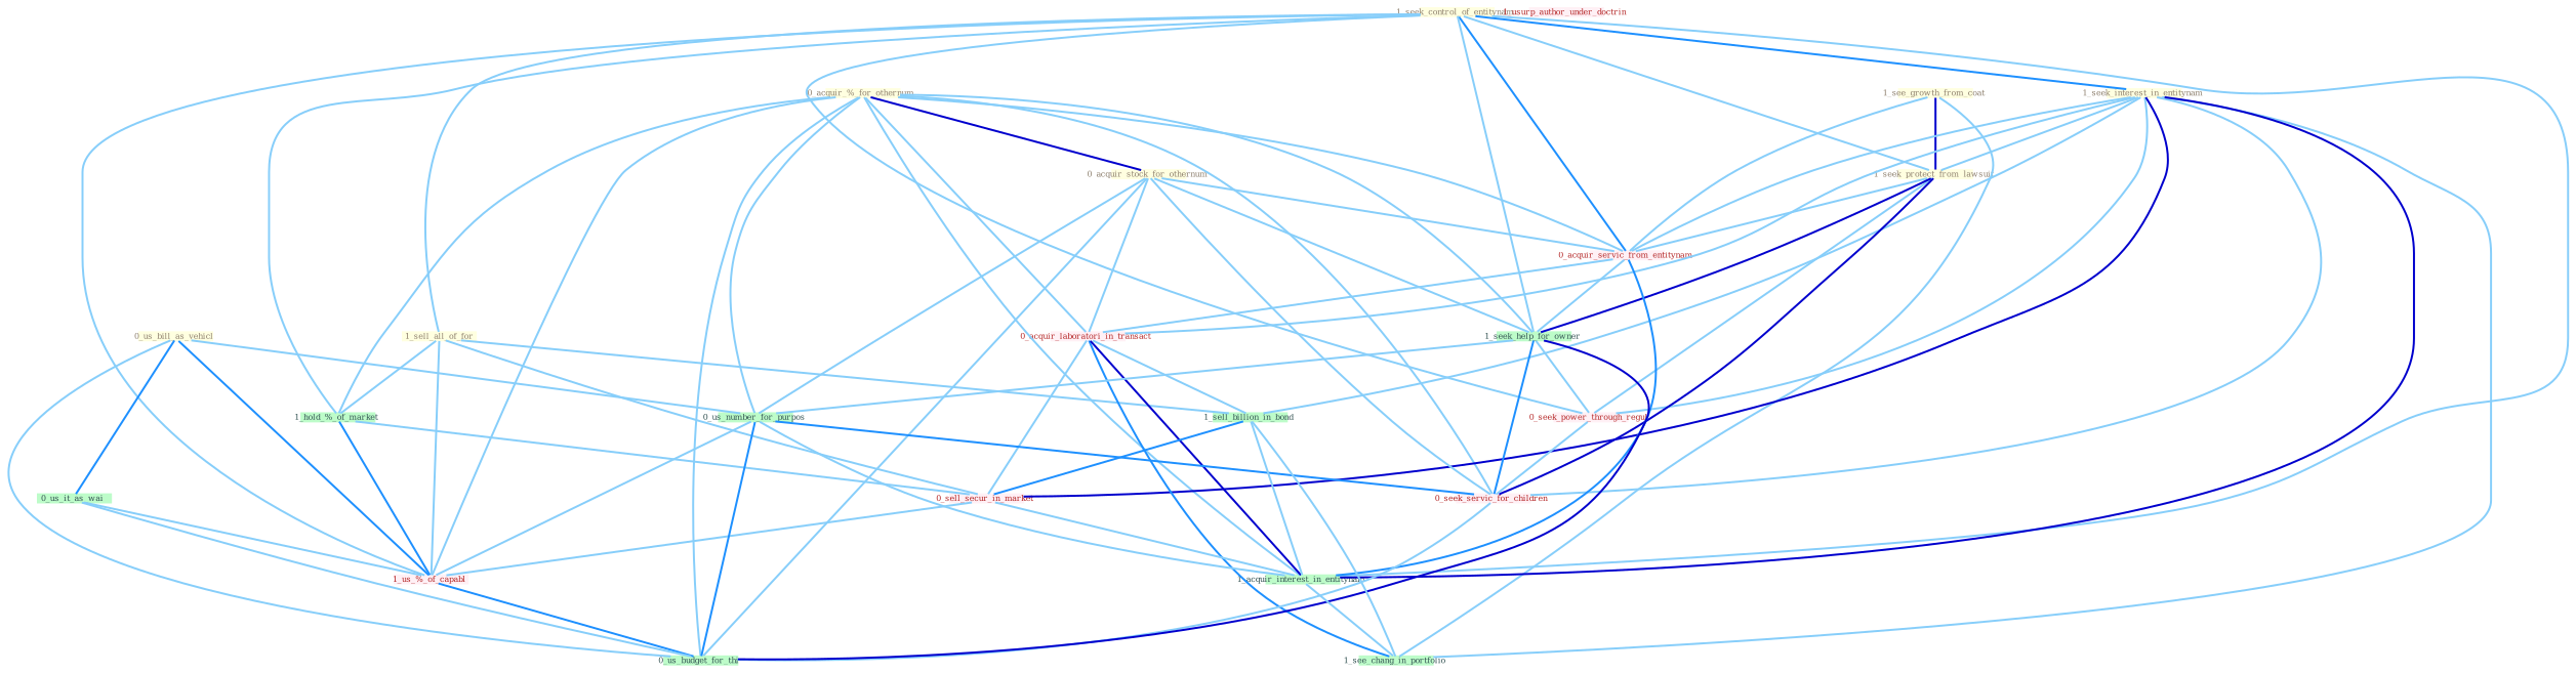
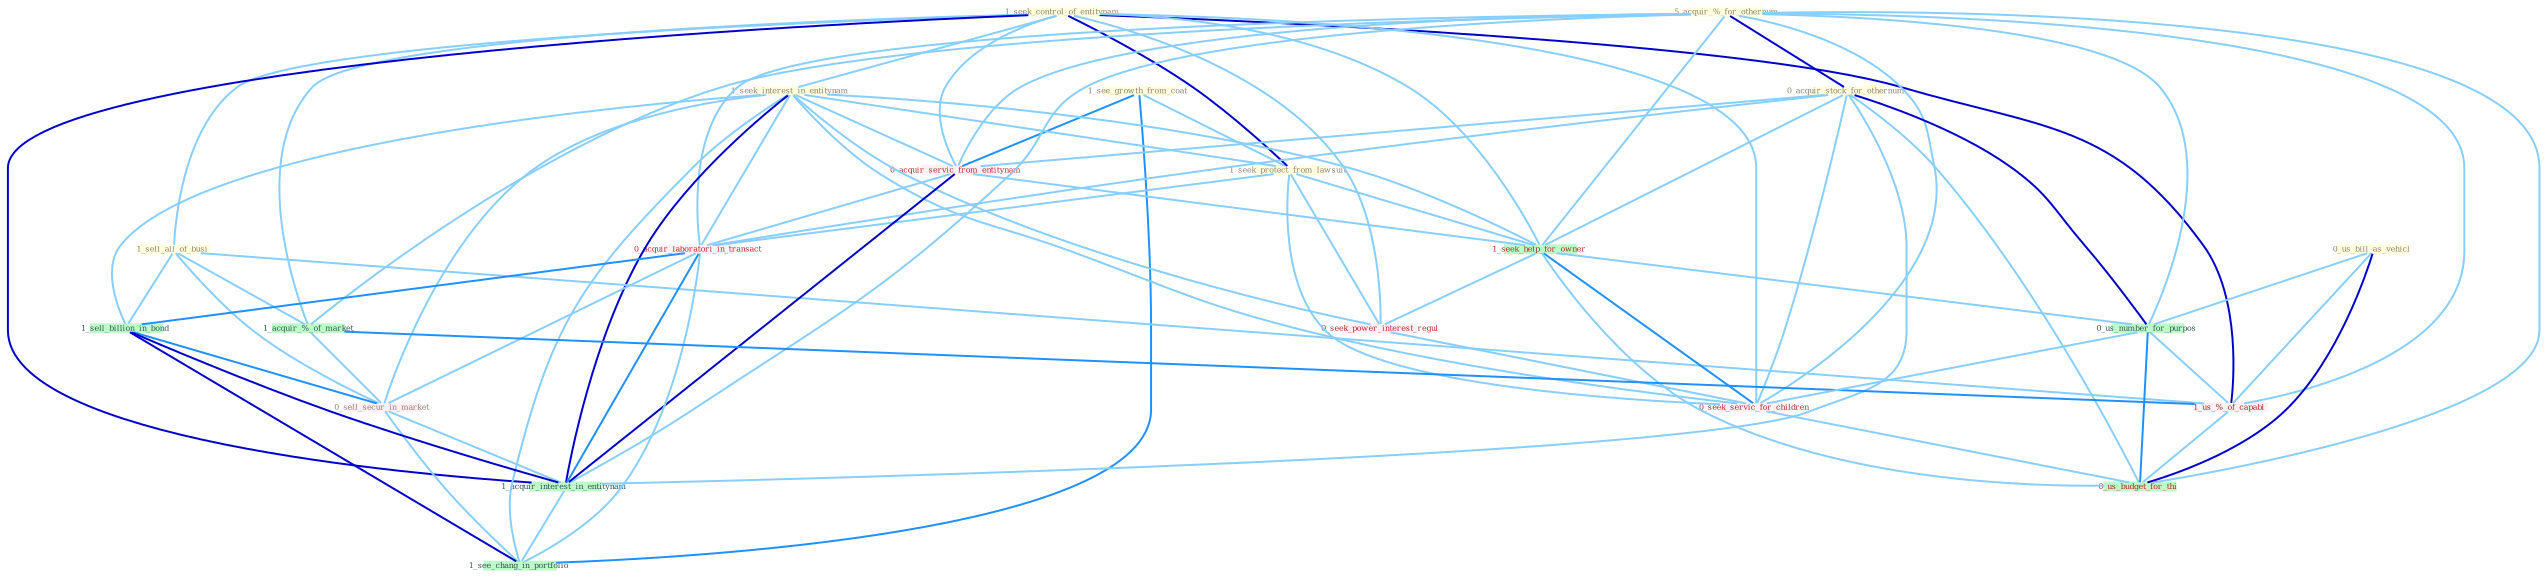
  graph {
    node [color="#ffffe0" fixedsize=true fontcolor="#8b7d6b" fontsize=4 shape=polygon style=filled]
    edge [color="#87cefa" w=1]
    "1_see_growth_from_coat " [height=.06 width=.5]
    "1_seek_control_of_entitynam " [height=.06 width=.5]
-   "0_acquir_%_for_othernum " [height=.06 width=.5]
+   "0_acquir_%_for_othernum " [height=.06 width=.5 label="5_acquir_%_for_othernum"]
    "1_seek_interest_in_entitynam " [height=.06 width=.5]
    "0_acquir_stock_for_othernum " [height=.06 width=.5]
-   "1_sell_all_of_busi " [height=.06 width=.5 label="1_sell_all_of_for"]
+   "1_sell_all_of_busi " [height=.06 width=.5]
    "0_us_bill_as_vehicl " [height=.06 width=.5]
    "1_seek_protect_from_lawsuit " [height=.06 width=.5]
    "0_acquir_servic_from_entitynam " [color="#fff0f5" fontcolor="#b22222" height=.06 width=.5]
-   "0_seek_power_through_regul " [color="#fff0f5" fontcolor="#b22222" height=.06 width=.5]
+   "0_seek_power_through_regul " [color="#fff0f5" fontcolor="#b22222" height=.06 width=.5 label="0_seek_power_interest_regul"]
    "0_acquir_laboratori_in_transact " [color="#fff0f5" fontcolor="#b22222" height=.06 width=.5]
-   "1_usurp_author_under_doctrin " [color="#fff0f5" fontcolor="#b22222" height=.06 width=.5]
    "1_us_%_of_capabl " [color="#fff0f5" fontcolor="#b22222" height=.06 width=.5]
-   "0_sell_secur_in_market " [color="#fff0f5" fontcolor="#b22222" height=.06 width=.5]
+   "0_sell_secur_in_market " [color="#fff0f5" height=.06 width=.5]
    "0_seek_servic_for_children " [color="#fff0f5" fontcolor="#b22222" height=.06 width=.5]
    "1_see_chang_in_portfolio " [color="#BDFCC9" fontcolor="#2f4f4f" height=.06 width=.5]
-   "1_seek_help_for_owner " [color="#BDFCC9" fontcolor="#2f4f4f" height=.06 width=.5]
-   "1_hold_%_of_market " [color="#BDFCC9" fontcolor="#2f4f4f" height=.06 width=.5]
+   "1_seek_help_for_owner " [color="#BDFCC9" fontcolor="#b22222" height=.06 width=.5]
+   "1_hold_%_of_market " [color="#BDFCC9" fontcolor="#2f4f4f" height=.06 width=.5 label="1_acquir_%_of_market"]
    "1_acquir_interest_in_entitynam " [color="#BDFCC9" fontcolor="#2f4f4f" height=.06 width=.5]
    "0_us_number_for_purpos " [color="#BDFCC9" fontcolor="#2f4f4f" height=.06 width=.5]
-   "0_us_budget_for_thi " [color="#BDFCC9" fontcolor="#2f4f4f" height=.06 width=.5]
+   "0_us_budget_for_thi " [color="#BDFCC9" fontcolor="#b22222" height=.06 width=.5]
    "1_sell_billion_in_bond " [color="#BDFCC9" fontcolor="#2f4f4f" height=.06 width=.5]
-   "0_us_it_as_wai " [color="#BDFCC9" fontcolor="#2f4f4f" height=.06 width=.5]
    subgraph sub_1 {
      "1_see_growth_from_coat "
      "1_seek_control_of_entitynam "
      "0_acquir_%_for_othernum "
      "1_seek_interest_in_entitynam "
      "0_acquir_stock_for_othernum "
      "1_sell_all_of_busi "
      "0_us_bill_as_vehicl "
      "1_seek_protect_from_lawsuit "
    }
    subgraph sub_2 {
      "0_acquir_servic_from_entitynam "
      "0_seek_power_through_regul "
      "0_acquir_laboratori_in_transact "
-     "1_usurp_author_under_doctrin "
      "1_us_%_of_capabl "
      "0_sell_secur_in_market "
      "0_seek_servic_for_children "
    }
-   "1_see_growth_from_coat " -- "1_seek_protect_from_lawsuit " [color="#0000cd"]
-   "1_see_growth_from_coat " -- "0_acquir_servic_from_entitynam "
-   "1_see_growth_from_coat " -- "1_see_chang_in_portfolio "
-   "1_seek_control_of_entitynam " -- "1_seek_interest_in_entitynam " [color="#1e90ff" w=2]
+   "1_see_growth_from_coat " -- "1_seek_protect_from_lawsuit "
+   "1_see_growth_from_coat " -- "0_acquir_servic_from_entitynam " [color="#1e90ff"]
+   "1_see_growth_from_coat " -- "1_see_chang_in_portfolio " [color="#1e90ff"]
+   "1_seek_control_of_entitynam " -- "1_seek_interest_in_entitynam " [w=2]
    "1_seek_control_of_entitynam " -- "1_sell_all_of_busi "
-   "1_seek_control_of_entitynam " -- "1_seek_protect_from_lawsuit "
-   "1_seek_control_of_entitynam " -- "0_acquir_servic_from_entitynam " [color="#1e90ff"]
+   "1_seek_control_of_entitynam " -- "1_seek_protect_from_lawsuit " [color="#0000cd"]
+   "1_seek_control_of_entitynam " -- "0_acquir_servic_from_entitynam "
    "1_seek_control_of_entitynam " -- "0_seek_power_through_regul "
-   "1_seek_control_of_entitynam " -- "1_us_%_of_capabl "
+   "1_seek_control_of_entitynam " -- "1_us_%_of_capabl " [color="#0000cd"]
+   "1_seek_control_of_entitynam " -- "0_seek_servic_for_children "
    "1_seek_control_of_entitynam " -- "1_seek_help_for_owner "
    "1_seek_control_of_entitynam " -- "1_hold_%_of_market "
-   "1_seek_control_of_entitynam " -- "1_acquir_interest_in_entitynam "
+   "1_seek_control_of_entitynam " -- "1_acquir_interest_in_entitynam " [color="#0000cd"]
    "0_acquir_%_for_othernum " -- "0_acquir_stock_for_othernum " [color="#0000cd" w=3]
    "0_acquir_%_for_othernum " -- "0_acquir_servic_from_entitynam "
    "0_acquir_%_for_othernum " -- "0_acquir_laboratori_in_transact "
    "0_acquir_%_for_othernum " -- "1_us_%_of_capabl "
    "0_acquir_%_for_othernum " -- "0_seek_servic_for_children "
    "0_acquir_%_for_othernum " -- "1_seek_help_for_owner "
    "0_acquir_%_for_othernum " -- "1_hold_%_of_market "
    "0_acquir_%_for_othernum " -- "1_acquir_interest_in_entitynam "
    "0_acquir_%_for_othernum " -- "0_us_number_for_purpos "
    "0_acquir_%_for_othernum " -- "0_us_budget_for_thi "
    "1_seek_interest_in_entitynam " -- "1_seek_protect_from_lawsuit "
    "1_seek_interest_in_entitynam " -- "0_acquir_servic_from_entitynam "
    "1_seek_interest_in_entitynam " -- "0_seek_power_through_regul "
    "1_seek_interest_in_entitynam " -- "0_acquir_laboratori_in_transact "
-   "1_seek_interest_in_entitynam " -- "0_sell_secur_in_market " [color="#0000cd"]
+   "1_seek_interest_in_entitynam " -- "0_sell_secur_in_market "
    "1_seek_interest_in_entitynam " -- "0_seek_servic_for_children "
    "1_seek_interest_in_entitynam " -- "1_see_chang_in_portfolio "
+   "1_seek_interest_in_entitynam " -- "1_seek_help_for_owner "
    "1_seek_interest_in_entitynam " -- "1_acquir_interest_in_entitynam " [color="#0000cd" w=3]
    "1_seek_interest_in_entitynam " -- "1_sell_billion_in_bond "
    "0_acquir_stock_for_othernum " -- "0_acquir_servic_from_entitynam "
    "0_acquir_stock_for_othernum " -- "0_acquir_laboratori_in_transact "
    "0_acquir_stock_for_othernum " -- "0_seek_servic_for_children "
    "0_acquir_stock_for_othernum " -- "1_seek_help_for_owner "
-   "0_us_number_for_purpos " -- "1_acquir_interest_in_entitynam "
-   "0_acquir_stock_for_othernum " -- "0_us_number_for_purpos "
+   "0_acquir_stock_for_othernum " -- "1_acquir_interest_in_entitynam "
+   "0_acquir_stock_for_othernum " -- "0_us_number_for_purpos " [color="#0000cd"]
    "0_acquir_stock_for_othernum " -- "0_us_budget_for_thi "
    "1_sell_all_of_busi " -- "1_us_%_of_capabl "
    "1_sell_all_of_busi " -- "0_sell_secur_in_market "
    "1_sell_all_of_busi " -- "1_hold_%_of_market "
    "1_sell_all_of_busi " -- "1_sell_billion_in_bond "
-   "0_us_bill_as_vehicl " -- "1_us_%_of_capabl " [color="#1e90ff"]
+   "0_us_bill_as_vehicl " -- "1_us_%_of_capabl "
    "0_us_bill_as_vehicl " -- "0_us_number_for_purpos "
-   "0_us_bill_as_vehicl " -- "0_us_budget_for_thi "
-   "0_us_bill_as_vehicl " -- "0_us_it_as_wai " [color="#1e90ff" w=2]
-   "1_seek_protect_from_lawsuit " -- "0_acquir_servic_from_entitynam "
+   "0_us_bill_as_vehicl " -- "0_us_budget_for_thi " [color="#0000cd"]
+   "1_seek_protect_from_lawsuit " -- "0_acquir_laboratori_in_transact "
    "1_seek_protect_from_lawsuit " -- "0_seek_power_through_regul "
-   "1_seek_protect_from_lawsuit " -- "0_seek_servic_for_children " [color="#0000cd"]
-   "1_seek_protect_from_lawsuit " -- "1_seek_help_for_owner " [color="#0000cd"]
+   "1_seek_protect_from_lawsuit " -- "0_seek_servic_for_children "
+   "1_seek_protect_from_lawsuit " -- "1_seek_help_for_owner "
    "0_acquir_servic_from_entitynam " -- "0_acquir_laboratori_in_transact "
    "0_acquir_servic_from_entitynam " -- "1_seek_help_for_owner "
-   "0_acquir_servic_from_entitynam " -- "1_acquir_interest_in_entitynam " [color="#1e90ff" w=2]
+   "0_acquir_servic_from_entitynam " -- "1_acquir_interest_in_entitynam " [color="#0000cd" w=2]
    "0_seek_power_through_regul " -- "0_seek_servic_for_children "
    "0_acquir_laboratori_in_transact " -- "0_sell_secur_in_market "
-   "0_acquir_laboratori_in_transact " -- "1_see_chang_in_portfolio " [color="#1e90ff"]
-   "0_acquir_laboratori_in_transact " -- "1_acquir_interest_in_entitynam " [color="#0000cd" w=2]
-   "0_acquir_laboratori_in_transact " -- "1_sell_billion_in_bond "
-   "1_us_%_of_capabl " -- "0_us_budget_for_thi " [color="#1e90ff"]
-   "0_sell_secur_in_market " -- "1_us_%_of_capabl "
+   "0_acquir_laboratori_in_transact " -- "1_see_chang_in_portfolio "
+   "0_acquir_laboratori_in_transact " -- "1_acquir_interest_in_entitynam " [color="#1e90ff" w=2]
+   "0_acquir_laboratori_in_transact " -- "1_sell_billion_in_bond " [color="#1e90ff"]
+   "1_us_%_of_capabl " -- "0_us_budget_for_thi "
+   "0_sell_secur_in_market " -- "1_see_chang_in_portfolio "
    "0_sell_secur_in_market " -- "1_acquir_interest_in_entitynam "
    "0_seek_servic_for_children " -- "0_us_budget_for_thi "
    "1_seek_help_for_owner " -- "0_seek_power_through_regul "
    "1_seek_help_for_owner " -- "0_seek_servic_for_children " [color="#1e90ff" w=2]
    "1_seek_help_for_owner " -- "0_us_number_for_purpos "
-   "1_seek_help_for_owner " -- "0_us_budget_for_thi " [color="#0000cd"]
+   "1_seek_help_for_owner " -- "0_us_budget_for_thi "
    "1_hold_%_of_market " -- "1_us_%_of_capabl " [color="#1e90ff" w=2]
    "1_hold_%_of_market " -- "0_sell_secur_in_market "
    "1_acquir_interest_in_entitynam " -- "1_see_chang_in_portfolio "
    "0_us_number_for_purpos " -- "1_us_%_of_capabl "
-   "0_us_number_for_purpos " -- "0_seek_servic_for_children " [color="#1e90ff"]
+   "0_us_number_for_purpos " -- "0_seek_servic_for_children "
    "0_us_number_for_purpos " -- "0_us_budget_for_thi " [color="#1e90ff" w=2]
    "1_sell_billion_in_bond " -- "0_sell_secur_in_market " [color="#1e90ff" w=2]
-   "1_sell_billion_in_bond " -- "1_see_chang_in_portfolio "
-   "1_sell_billion_in_bond " -- "1_acquir_interest_in_entitynam "
-   "0_us_it_as_wai " -- "1_us_%_of_capabl "
-   "0_us_it_as_wai " -- "0_us_budget_for_thi "
+   "1_sell_billion_in_bond " -- "1_see_chang_in_portfolio " [color="#0000cd"]
+   "1_sell_billion_in_bond " -- "1_acquir_interest_in_entitynam " [color="#0000cd"]
  }
